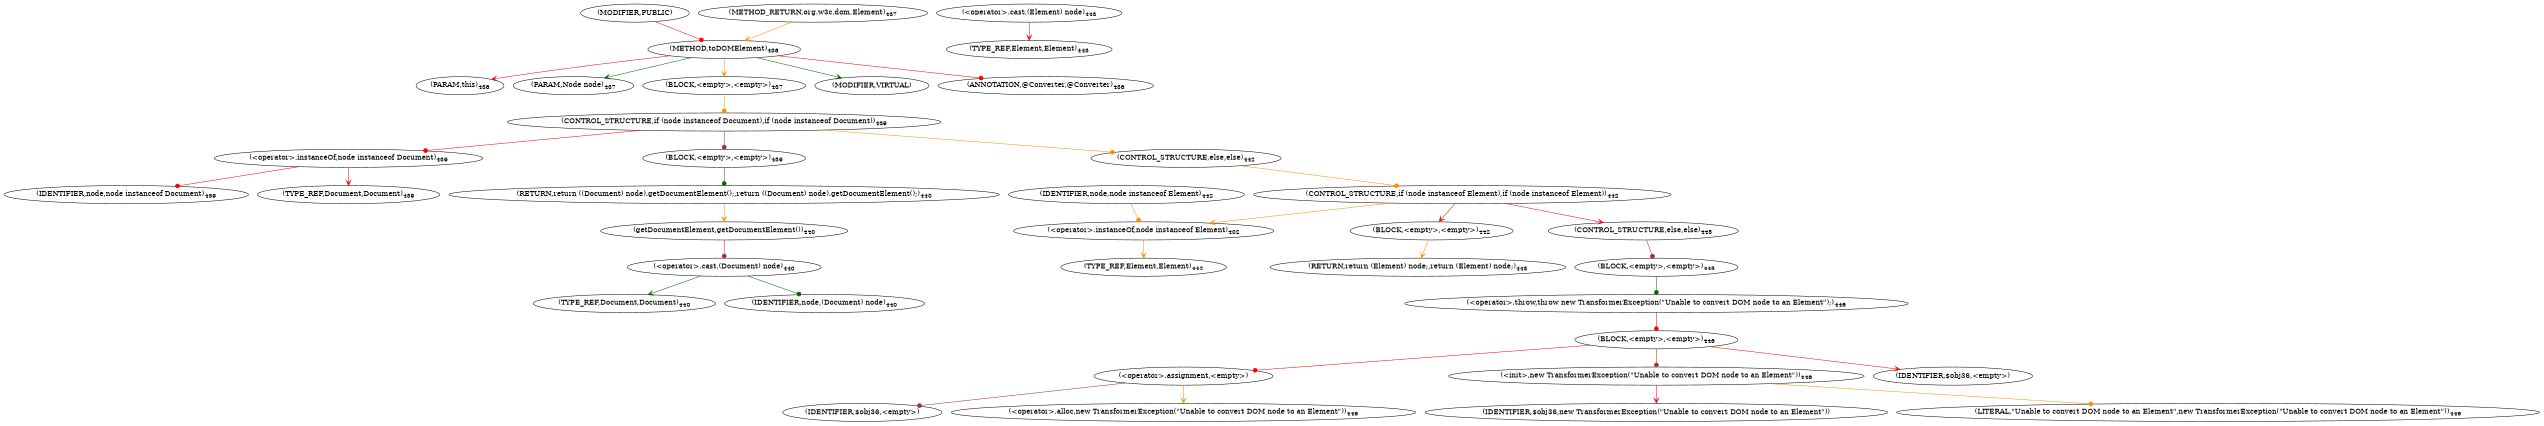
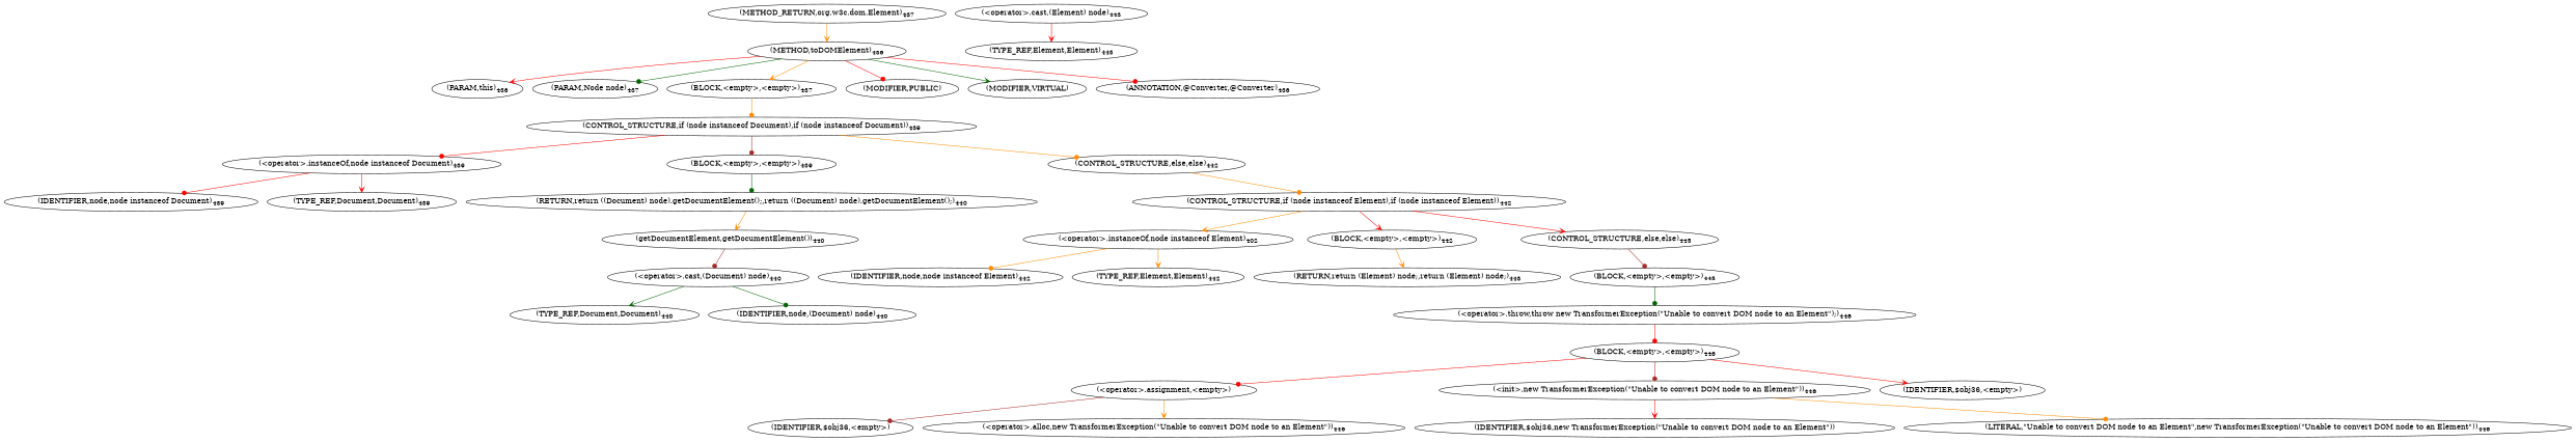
  digraph {
    fontname="DejaVu Serif"
    node [fontname="DejaVu Serif"]
    edge [arrowhead=dot color=red fontname="DejaVu Serif"]
    n1 [label=<(METHOD,toDOMElement)<SUB>436</SUB>>]
    n2 [label=<(PARAM,this)<SUB>436</SUB>>]
    n3 [label=<(PARAM,Node node)<SUB>437</SUB>>]
    n4 [label=<(BLOCK,&lt;empty&gt;,&lt;empty&gt;)<SUB>437</SUB>>]
    n5 [label=<(MODIFIER,PUBLIC)>]
    n6 [label=<(MODIFIER,VIRTUAL)>]
    n7 [label=<(ANNOTATION,@Converter,@Converter)<SUB>436</SUB>>]
    n8 [label=<(CONTROL_STRUCTURE,if (node instanceof Document),if (node instanceof Document))<SUB>439</SUB>>]
    n9 [label=<(METHOD_RETURN,org.w3c.dom.Element)<SUB>437</SUB>>]
    n10 [label=<(&lt;operator&gt;.instanceOf,node instanceof Document)<SUB>439</SUB>>]
    n11 [label=<(BLOCK,&lt;empty&gt;,&lt;empty&gt;)<SUB>439</SUB>>]
    n12 [label=<(CONTROL_STRUCTURE,else,else)<SUB>442</SUB>>]
    n13 [label=<(IDENTIFIER,node,node instanceof Document)<SUB>439</SUB>>]
    n14 [label=<(TYPE_REF,Document,Document)<SUB>439</SUB>>]
    n15 [label=<(RETURN,return ((Document) node).getDocumentElement();,return ((Document) node).getDocumentElement();)<SUB>440</SUB>>]
    n16 [label=<(CONTROL_STRUCTURE,if (node instanceof Element),if (node instanceof Element))<SUB>442</SUB>>]
    n17 [label=<(getDocumentElement,getDocumentElement())<SUB>440</SUB>>]
    n18 [label=<(&lt;operator&gt;.cast,(Document) node)<SUB>440</SUB>>]
    n19 [label=<(TYPE_REF,Document,Document)<SUB>440</SUB>>]
    n20 [label=<(IDENTIFIER,node,(Document) node)<SUB>440</SUB>>]
    n21 [label=<(&lt;operator&gt;.instanceOf,node instanceof Element)<SUB>402</SUB>>]
    n22 [label=<(BLOCK,&lt;empty&gt;,&lt;empty&gt;)<SUB>442</SUB>>]
    n23 [label=<(CONTROL_STRUCTURE,else,else)<SUB>445</SUB>>]
    n24 [label=<(IDENTIFIER,node,node instanceof Element)<SUB>442</SUB>>]
    n25 [label=<(TYPE_REF,Element,Element)<SUB>442</SUB>>]
    n26 [label=<(RETURN,return (Element) node;,return (Element) node;)<SUB>443</SUB>>]
    n27 [label=<(BLOCK,&lt;empty&gt;,&lt;empty&gt;)<SUB>445</SUB>>]
    n28 [label=<(&lt;operator&gt;.cast,(Element) node)<SUB>443</SUB>>]
    n29 [label=<(TYPE_REF,Element,Element)<SUB>443</SUB>>]
    n30 [label=<(&lt;operator&gt;.throw,throw new TransformerException(&quot;Unable to convert DOM node to an Element&quot;);)<SUB>446</SUB>>]
    n31 [label=<(BLOCK,&lt;empty&gt;,&lt;empty&gt;)<SUB>446</SUB>>]
    n32 [label=<(&lt;operator&gt;.assignment,&lt;empty&gt;)>]
    n33 [label=<(&lt;init&gt;,new TransformerException(&quot;Unable to convert DOM node to an Element&quot;))<SUB>446</SUB>>]
    n34 [label=<(IDENTIFIER,$obj36,&lt;empty&gt;)>]
    n35 [label=<(IDENTIFIER,$obj36,&lt;empty&gt;)>]
    n36 [label=<(&lt;operator&gt;.alloc,new TransformerException(&quot;Unable to convert DOM node to an Element&quot;))<SUB>446</SUB>>]
    n37 [label=<(IDENTIFIER,$obj36,new TransformerException(&quot;Unable to convert DOM node to an Element&quot;))>]
    n38 [label=<(LITERAL,&quot;Unable to convert DOM node to an Element&quot;,new TransformerException(&quot;Unable to convert DOM node to an Element&quot;))<SUB>446</SUB>>]
    n1 -> n2 [arrowhead=vee]
-   n1 -> n3 [arrowhead=vee color=darkgreen]
+   n1 -> n3 [color=darkgreen]
    n1 -> n4 [arrowhead=vee color=darkorange]
-   n5 -> n1
+   n1 -> n5
    n1 -> n6 [arrowhead=vee color=darkgreen]
    n1 -> n7
    n4 -> n8 [color=darkorange]
    n8 -> n10
    n8 -> n11 [color=brown]
    n8 -> n12 [color=darkorange]
    n9 -> n1 [arrowhead=vee color=darkorange]
    n10 -> n13
    n10 -> n14 [arrowhead=vee]
    n11 -> n15 [color=darkgreen]
    n12 -> n16 [color=darkorange]
    n15 -> n17 [arrowhead=vee color=darkorange]
    n16 -> n21 [arrowhead=vee color=darkorange]
    n16 -> n22 [arrowhead=vee]
    n16 -> n23 [arrowhead=vee]
    n17 -> n18 [color=brown]
    n18 -> n19 [arrowhead=vee color=darkgreen]
    n18 -> n20 [color=darkgreen]
-   n24 -> n21 [color=darkorange]
+   n21 -> n24 [color=darkorange]
    n21 -> n25 [arrowhead=vee color=darkorange]
    n22 -> n26 [arrowhead=vee color=darkorange]
    n23 -> n27 [color=brown]
    n27 -> n30 [color=darkgreen]
    n28 -> n29 [arrowhead=vee]
    n30 -> n31
    n31 -> n32
    n31 -> n33 [color=brown]
    n31 -> n34 [arrowhead=vee]
    n32 -> n35 [color=brown]
    n32 -> n36 [arrowhead=vee color=darkorange]
    n33 -> n37 [arrowhead=vee]
    n33 -> n38 [color=darkorange]
  }
